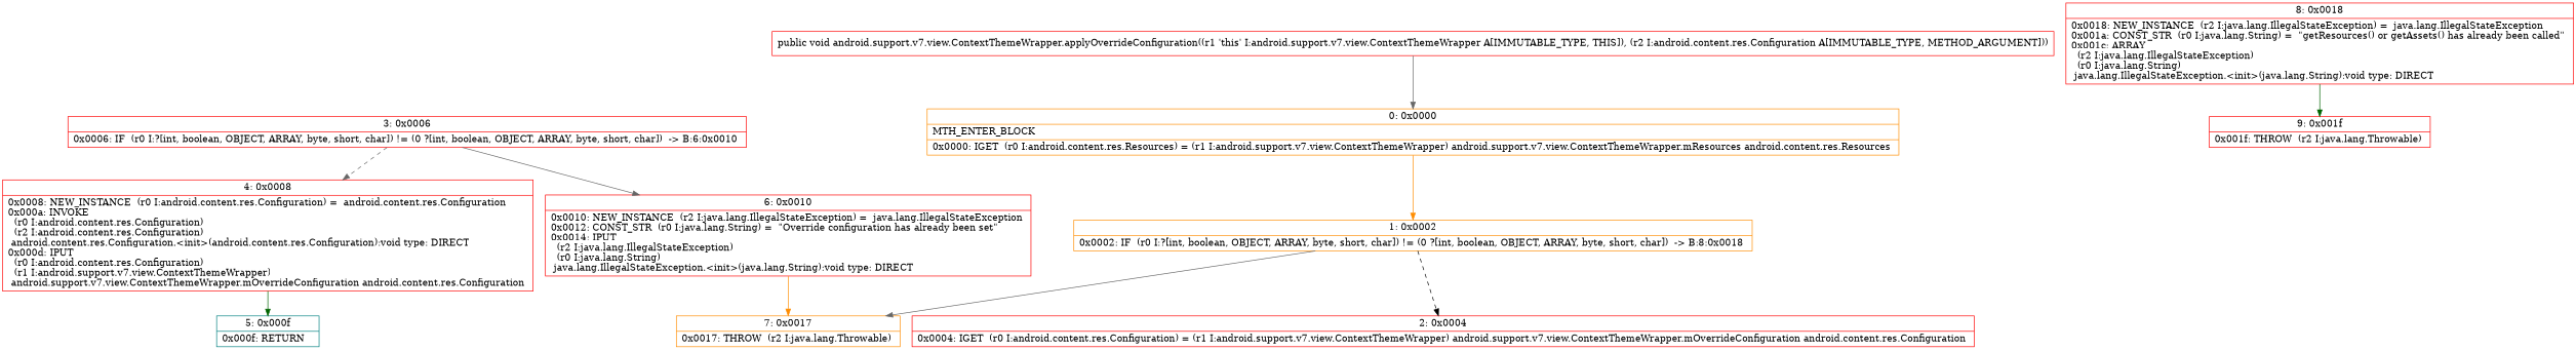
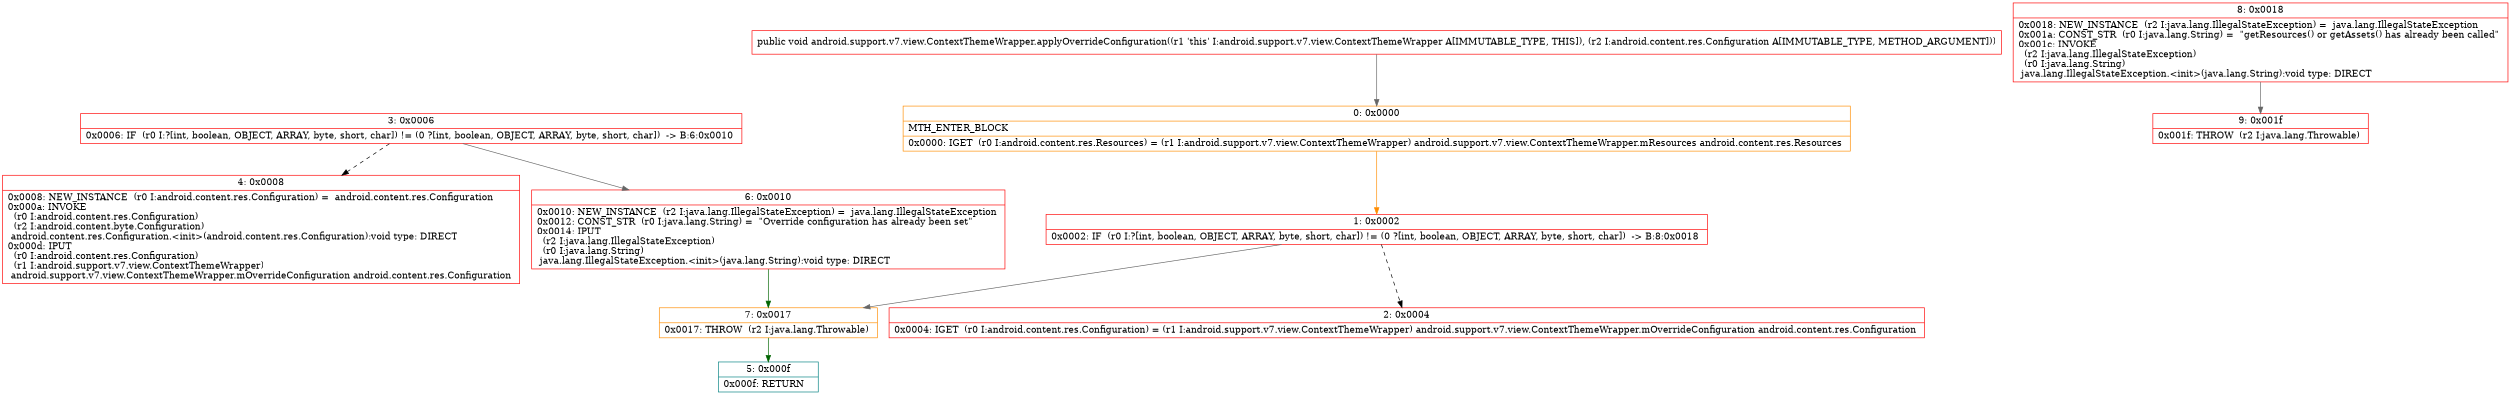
  digraph {
    node [color=red shape=record]
    edge [color=gray40]
    n1 [color=darkorange label="{0\:\ 0x0000|MTH_ENTER_BLOCK\l|0x0000: IGET  (r0 I:android.content.res.Resources) = (r1 I:android.support.v7.view.ContextThemeWrapper) android.support.v7.view.ContextThemeWrapper.mResources android.content.res.Resources \l}"]
-   n2 [color=darkorange label="{1\:\ 0x0002|0x0002: IF  (r0 I:?[int, boolean, OBJECT, ARRAY, byte, short, char]) != (0 ?[int, boolean, OBJECT, ARRAY, byte, short, char])  \-\> B:8:0x0018 \l}"]
+   n2 [label="{1\:\ 0x0002|0x0002: IF  (r0 I:?[int, boolean, OBJECT, ARRAY, byte, short, char]) != (0 ?[int, boolean, OBJECT, ARRAY, byte, short, char])  \-\> B:8:0x0018 \l}"]
    n3 [label="{2\:\ 0x0004|0x0004: IGET  (r0 I:android.content.res.Configuration) = (r1 I:android.support.v7.view.ContextThemeWrapper) android.support.v7.view.ContextThemeWrapper.mOverrideConfiguration android.content.res.Configuration \l}"]
    n4 [color=darkorange label="{7\:\ 0x0017|0x0017: THROW  (r2 I:java.lang.Throwable) \l}"]
-   n5 [label="{8\:\ 0x0018|0x0018: NEW_INSTANCE  (r2 I:java.lang.IllegalStateException) =  java.lang.IllegalStateException \l0x001a: CONST_STR  (r0 I:java.lang.String) =  \"getResources() or getAssets() has already been called\" \l0x001c: ARRAY  \l  (r2 I:java.lang.IllegalStateException)\l  (r0 I:java.lang.String)\l java.lang.IllegalStateException.\<init\>(java.lang.String):void type: DIRECT \l}"]
+   n5 [label="{8\:\ 0x0018|0x0018: NEW_INSTANCE  (r2 I:java.lang.IllegalStateException) =  java.lang.IllegalStateException \l0x001a: CONST_STR  (r0 I:java.lang.String) =  \"getResources() or getAssets() has already been called\" \l0x001c: INVOKE  \l  (r2 I:java.lang.IllegalStateException)\l  (r0 I:java.lang.String)\l java.lang.IllegalStateException.\<init\>(java.lang.String):void type: DIRECT \l}"]
    n6 [label="{9\:\ 0x001f|0x001f: THROW  (r2 I:java.lang.Throwable) \l}"]
    n7 [label="{3\:\ 0x0006|0x0006: IF  (r0 I:?[int, boolean, OBJECT, ARRAY, byte, short, char]) != (0 ?[int, boolean, OBJECT, ARRAY, byte, short, char])  \-\> B:6:0x0010 \l}"]
-   n8 [label="{4\:\ 0x0008|0x0008: NEW_INSTANCE  (r0 I:android.content.res.Configuration) =  android.content.res.Configuration \l0x000a: INVOKE  \l  (r0 I:android.content.res.Configuration)\l  (r2 I:android.content.res.Configuration)\l android.content.res.Configuration.\<init\>(android.content.res.Configuration):void type: DIRECT \l0x000d: IPUT  \l  (r0 I:android.content.res.Configuration)\l  (r1 I:android.support.v7.view.ContextThemeWrapper)\l android.support.v7.view.ContextThemeWrapper.mOverrideConfiguration android.content.res.Configuration \l}"]
+   n8 [label="{4\:\ 0x0008|0x0008: NEW_INSTANCE  (r0 I:android.content.res.Configuration) =  android.content.res.Configuration \l0x000a: INVOKE  \l  (r0 I:android.content.res.Configuration)\l  (r2 I:android.content.byte.Configuration)\l android.content.res.Configuration.\<init\>(android.content.res.Configuration):void type: DIRECT \l0x000d: IPUT  \l  (r0 I:android.content.res.Configuration)\l  (r1 I:android.support.v7.view.ContextThemeWrapper)\l android.support.v7.view.ContextThemeWrapper.mOverrideConfiguration android.content.res.Configuration \l}"]
    n9 [label="{6\:\ 0x0010|0x0010: NEW_INSTANCE  (r2 I:java.lang.IllegalStateException) =  java.lang.IllegalStateException \l0x0012: CONST_STR  (r0 I:java.lang.String) =  \"Override configuration has already been set\" \l0x0014: IPUT  \l  (r2 I:java.lang.IllegalStateException)\l  (r0 I:java.lang.String)\l java.lang.IllegalStateException.\<init\>(java.lang.String):void type: DIRECT \l}"]
    n10 [color=teal label="{5\:\ 0x000f|0x000f: RETURN   \l}"]
    n11 [label="{public void android.support.v7.view.ContextThemeWrapper.applyOverrideConfiguration((r1 'this' I:android.support.v7.view.ContextThemeWrapper A[IMMUTABLE_TYPE, THIS]), (r2 I:android.content.res.Configuration A[IMMUTABLE_TYPE, METHOD_ARGUMENT])) }"]
    n1 -> n2 [color=darkorange]
    n2 -> n3 [color=black style=dashed]
    n2 -> n4
-   n5 -> n6 [color=darkgreen]
-   n7 -> n8 [style=dashed]
+   n5 -> n6
+   n7 -> n8 [color=black style=dashed]
    n7 -> n9
-   n8 -> n10 [color=darkgreen]
-   n9 -> n4 [color=darkorange]
+   n4 -> n10 [color=darkgreen]
+   n9 -> n4 [color=darkgreen]
    n11 -> n1
  }
